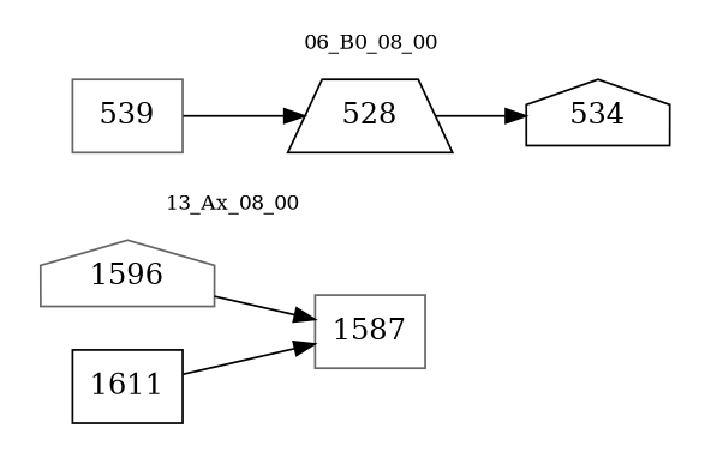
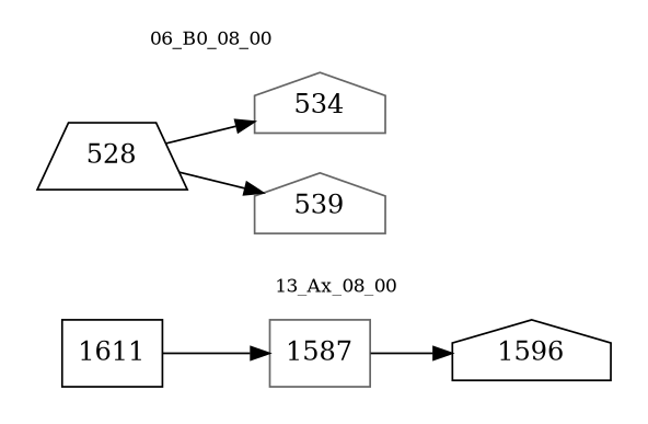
  digraph {
    rankdir=LR
    node [color=black shape=box]
    edge [color=black]
    n1 [color=gray40 label=1587]
-   n2 [color=gray40 label=1596 shape=house]
+   n2 [label=1596 shape=house]
    n3 [label=1611]
    n4 [label=528 shape=trapezium]
-   n5 [color=gray40 label=539]
-   n6 [label=534 shape=house]
+   n5 [color=gray40 label=539 shape=house]
+   n6 [color=gray40 label=534 shape=house]
    subgraph cluster_1 {
      color=white
      fontsize=10
      label="13_Ax_08_00"
      n1
      n2
      n3
    }
    subgraph cluster_2 {
      color=white
      fontsize=10
      label="06_B0_08_00"
      n4
      n5
      n6
    }
-   n2 -> n1
+   n1 -> n2
    n3 -> n1
-   n5 -> n4
+   n4 -> n5
    n4 -> n6
  }
